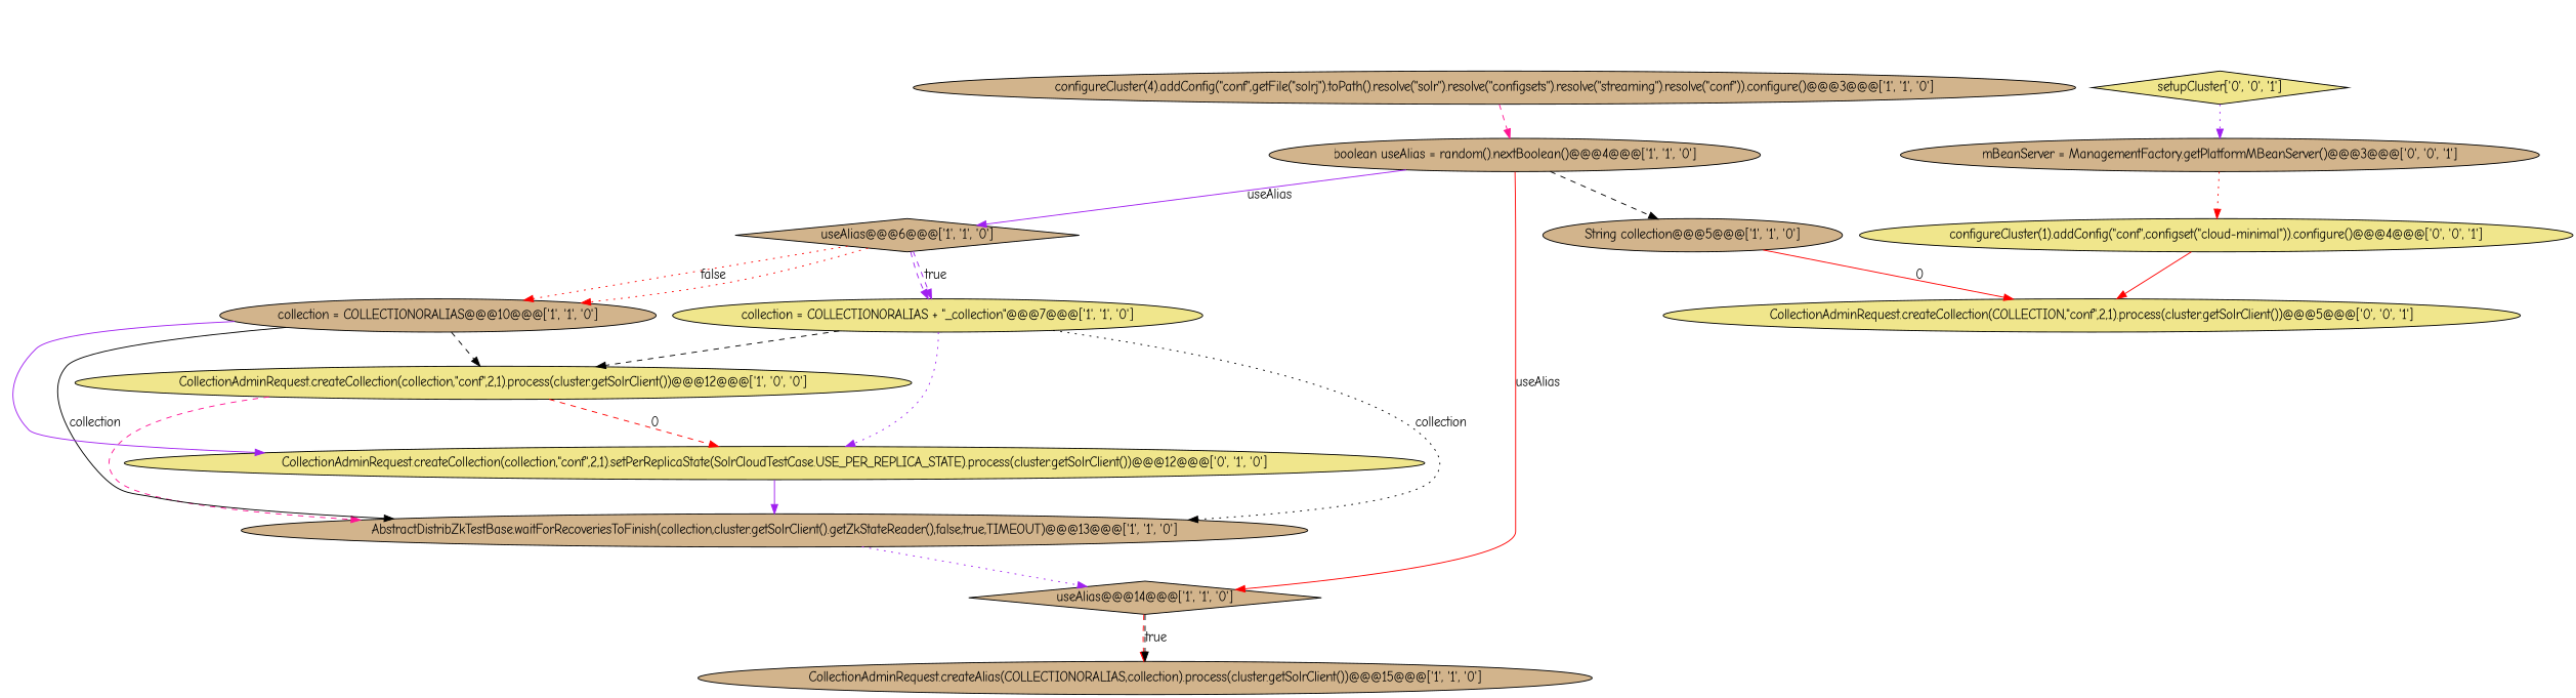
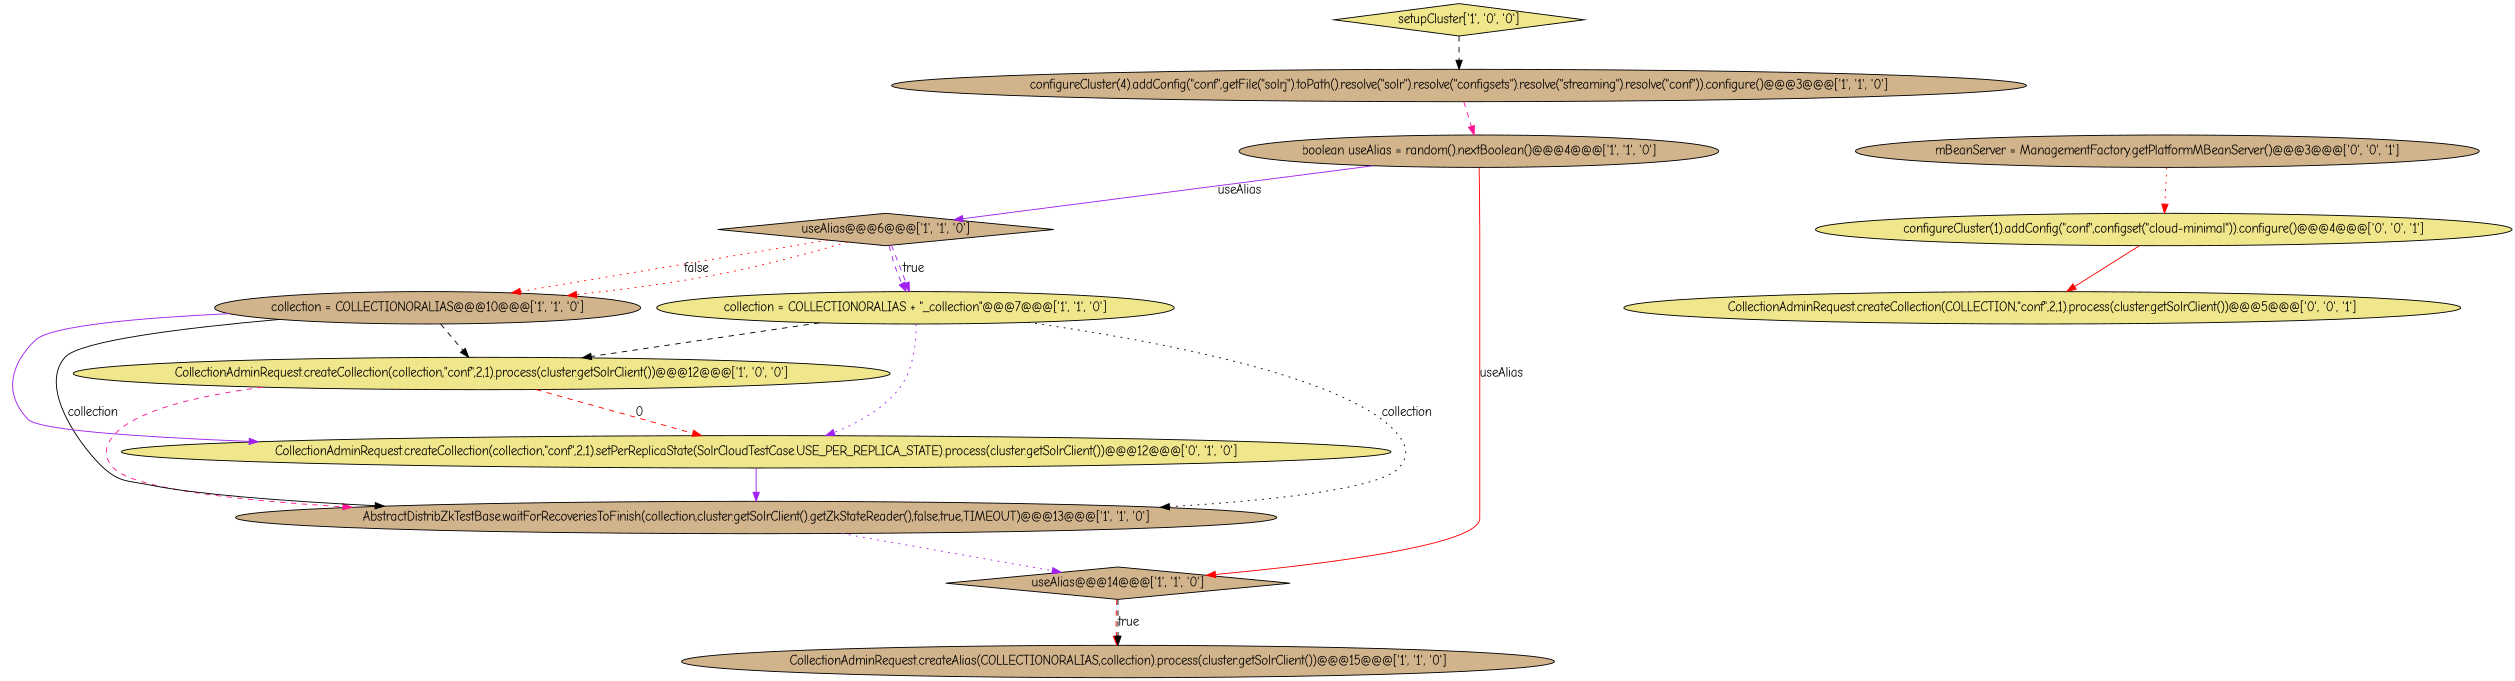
  digraph {
    fontname="Comic Neue"
    node [fillcolor=tan fontname="Comic Neue" shape=ellipse style=filled]
    edge [color=red fontname="Comic Neue" style=dashed]
    n1 [label="configureCluster(4).addConfig(\"conf\",getFile(\"solrj\").toPath().resolve(\"solr\").resolve(\"configsets\").resolve(\"streaming\").resolve(\"conf\")).configure()@@@3@@@['1', '1', '0']"]
    n2 [label="boolean useAlias = random().nextBoolean()@@@4@@@['1', '1', '0']"]
    n3 [fillcolor=khaki label="CollectionAdminRequest.createCollection(collection,\"conf\",2,1).process(cluster.getSolrClient())@@@12@@@['1', '0', '0']"]
    n4 [label="AbstractDistribZkTestBase.waitForRecoveriesToFinish(collection,cluster.getSolrClient().getZkStateReader(),false,true,TIMEOUT)@@@13@@@['1', '1', '0']"]
    n5 [fillcolor=khaki label="CollectionAdminRequest.createCollection(collection,\"conf\",2,1).setPerReplicaState(SolrCloudTestCase.USE_PER_REPLICA_STATE).process(cluster.getSolrClient())@@@12@@@['0', '1', '0']"]
    n6 [label="useAlias@@@14@@@['1', '1', '0']" shape=diamond]
    n7 [fillcolor=khaki label="CollectionAdminRequest.createCollection(COLLECTION,\"conf\",2,1).process(cluster.getSolrClient())@@@5@@@['0', '0', '1']"]
    n8 [fillcolor=khaki label="collection = COLLECTIONORALIAS + \"_collection\"@@@7@@@['1', '1', '0']"]
    n9 [label="CollectionAdminRequest.createAlias(COLLECTIONORALIAS,collection).process(cluster.getSolrClient())@@@15@@@['1', '1', '0']"]
-   n10 [fillcolor=khaki label="setupCluster['0', '0', '1']" shape=diamond]
    n11 [label="mBeanServer = ManagementFactory.getPlatformMBeanServer()@@@3@@@['0', '0', '1']"]
    n12 [fillcolor=khaki label="configureCluster(1).addConfig(\"conf\",configset(\"cloud-minimal\")).configure()@@@4@@@['0', '0', '1']"]
-   n13 [label="String collection@@@5@@@['1', '1', '0']"]
    n14 [label="useAlias@@@6@@@['1', '1', '0']" shape=diamond]
    n15 [label="collection = COLLECTIONORALIAS@@@10@@@['1', '1', '0']"]
+   n16 [fillcolor=khaki label="setupCluster['1', '0', '0']" shape=diamond]
    n1 -> n2 [color=deeppink]
    n2 -> n6 [label=useAlias style=solid]
-   n2 -> n13 [color=black]
    n2 -> n14 [color=purple label=useAlias style=solid]
    n3 -> n4 [color=deeppink]
    n3 -> n5 [label=0]
    n4 -> n6 [color=purple style=dotted]
    n5 -> n4 [color=purple style=solid]
    n6 -> n9
    n6 -> n9 [color=black label=true]
    n8 -> n3 [color=black]
    n8 -> n4 [color=black label=collection style=dotted]
    n8 -> n5 [color=purple style=dotted]
-   n10 -> n11 [color=purple style=dotted]
    n11 -> n12 [style=dotted]
    n12 -> n7 [style=solid]
-   n13 -> n7 [label=0 style=solid]
    n14 -> n8 [color=purple]
    n14 -> n8 [color=purple label=true]
    n14 -> n15 [label=false style=dotted]
    n14 -> n15 [style=dotted]
    n15 -> n3 [color=black]
    n15 -> n4 [color=black label=collection style=solid]
    n15 -> n5 [color=purple style=solid]
+   n16 -> n1 [color=black]
  }
